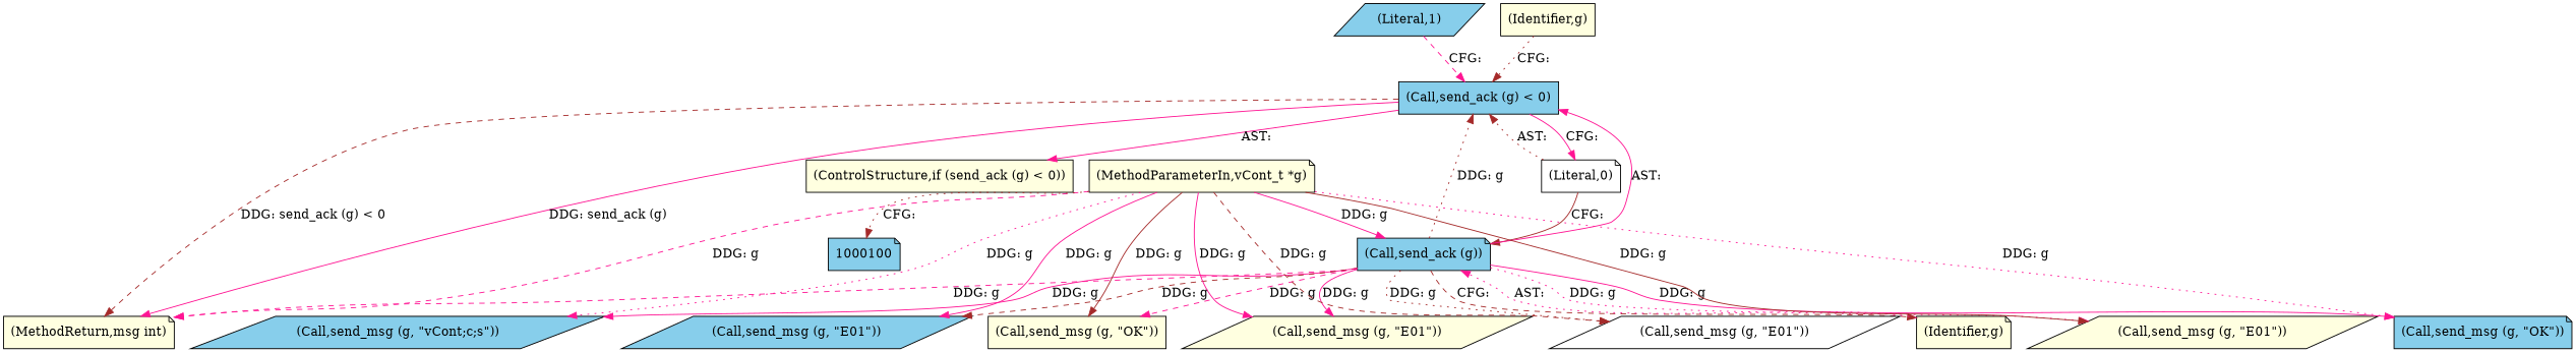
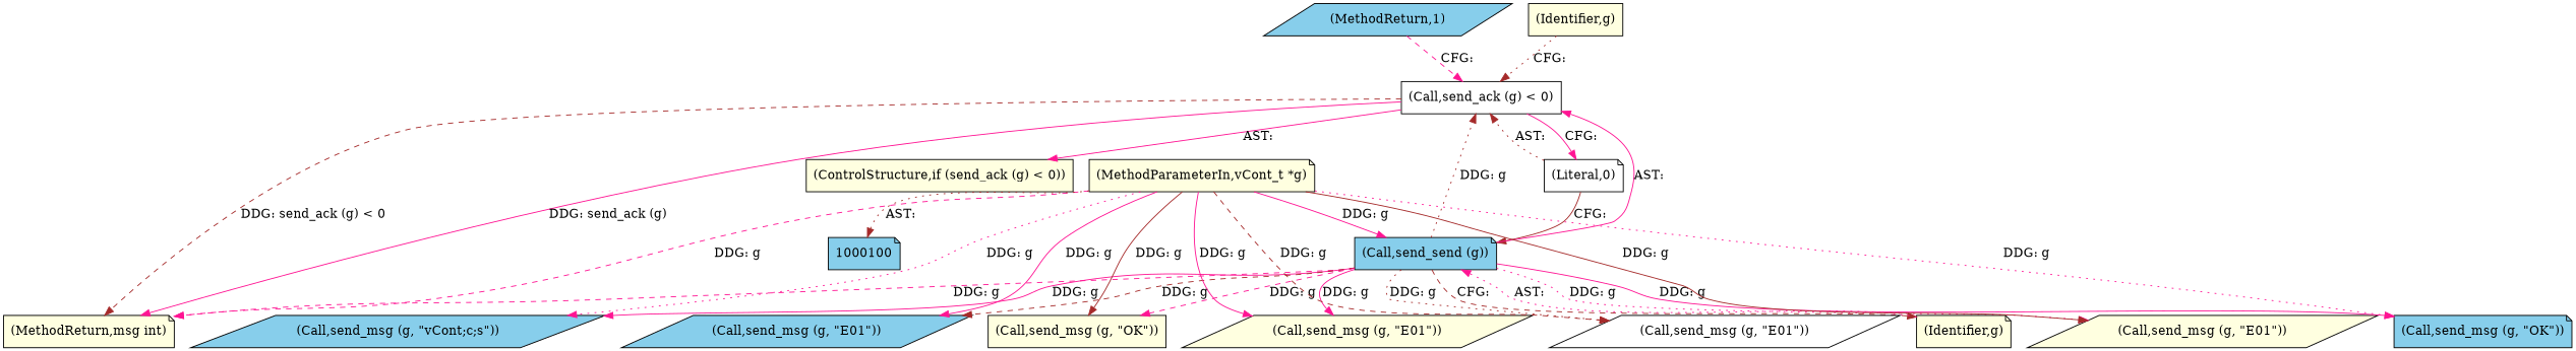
  digraph {
    node [fillcolor=lightyellow shape=note style=filled]
    edge [color=deeppink style=solid]
-   n1 [fillcolor=skyblue label="(Call,send_ack (g) < 0)" shape=box]
+   n1 [fillcolor=white label="(Call,send_ack (g) < 0)" shape=box]
    n2 [fillcolor=white label="(Literal,0)"]
    n3 [label="(ControlStructure,if (send_ack (g) < 0))" shape=box]
    n4 [label="(MethodReturn,msg int)"]
-   n5 [fillcolor=skyblue label="(Call,send_ack (g))"]
+   n5 [fillcolor=skyblue label="(Call,send_send (g))"]
    n6 [label="(Call,send_msg (g, \"E01\"))" shape=parallelogram]
    n7 [fillcolor=skyblue label="(Call,send_msg (g, \"vCont;c;s\"))" shape=parallelogram]
    n8 [label="(Identifier,g)"]
    n9 [label="(Call,send_msg (g, \"E01\"))" shape=parallelogram]
    n10 [fillcolor=white label="(Call,send_msg (g, \"E01\"))" shape=parallelogram]
    n11 [fillcolor=skyblue label="(Call,send_msg (g, \"E01\"))" shape=parallelogram]
    n12 [label="(Call,send_msg (g, \"OK\"))" shape=box]
    n13 [fillcolor=skyblue label="(Call,send_msg (g, \"OK\"))"]
    n14 [label="(MethodParameterIn,vCont_t *g)"]
    1000100 [fillcolor=skyblue]
-   n16 [fillcolor=skyblue label="(Literal,1)" shape=parallelogram]
+   n16 [fillcolor=skyblue label="(MethodReturn,1)" shape=parallelogram]
    n17 [label="(Identifier,g)" shape=box]
    n1 -> n2 [label="CFG: "]
    n1 -> n3 [label="AST: "]
    n1 -> n4 [color=brown label="DDG: send_ack (g) < 0" style=dashed]
    n1 -> n4 [label="DDG: send_ack (g)"]
    n2 -> n1 [color=brown label="AST: " style=dotted]
    n2 -> n5 [color=brown label="CFG: "]
    n5 -> n1 [label="AST: "]
    n5 -> n1 [color=brown label="DDG: g" style=dotted]
    n5 -> n4 [label="DDG: g" style=dashed]
    n5 -> n6 [label="DDG: g" style=dotted]
    n5 -> n7 [label="DDG: g"]
    n5 -> n8 [color=brown label="CFG: " style=dashed]
    n5 -> n9 [label="DDG: g"]
    n5 -> n10 [color=brown label="DDG: g" style=dotted]
    n5 -> n11 [color=brown label="DDG: g" style=dashed]
    n5 -> n12 [label="DDG: g" style=dashed]
    n5 -> n13 [label="DDG: g"]
    n8 -> n5 [label="AST: " style=dotted]
    n14 -> n4 [label="DDG: g" style=dashed]
    n14 -> n5 [label="DDG: g"]
    n14 -> n6 [color=brown label="DDG: g"]
    n14 -> n7 [label="DDG: g" style=dotted]
    n14 -> n9 [label="DDG: g"]
    n14 -> n10 [color=brown label="DDG: g" style=dashed]
    n14 -> n11 [label="DDG: g"]
    n14 -> n12 [color=brown label="DDG: g"]
    n14 -> n13 [label="DDG: g" style=dotted]
-   n14 -> 1000100 [color=brown label="CFG: " style=dotted]
+   n14 -> 1000100 [color=brown label="AST: " style=dotted]
    n16 -> n1 [label="CFG: " style=dashed]
    n17 -> n1 [color=brown label="CFG: " style=dotted]
  }
